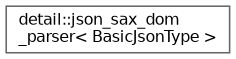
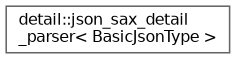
  digraph {
    rankdir=LR
-   n1 [color=grey40 fillcolor=white fontname=Helvetica fontsize=10 height=0.2 label="detail::json_sax_dom\l_parser\< BasicJsonType \>" shape=box style=filled width=0.4]
+   n1 [color=grey40 fillcolor=white fontname=Helvetica fontsize=10 height=0.2 label="detail::json_sax_detail\l_parser\< BasicJsonType \>" shape=box style=filled width=0.4]
  }
